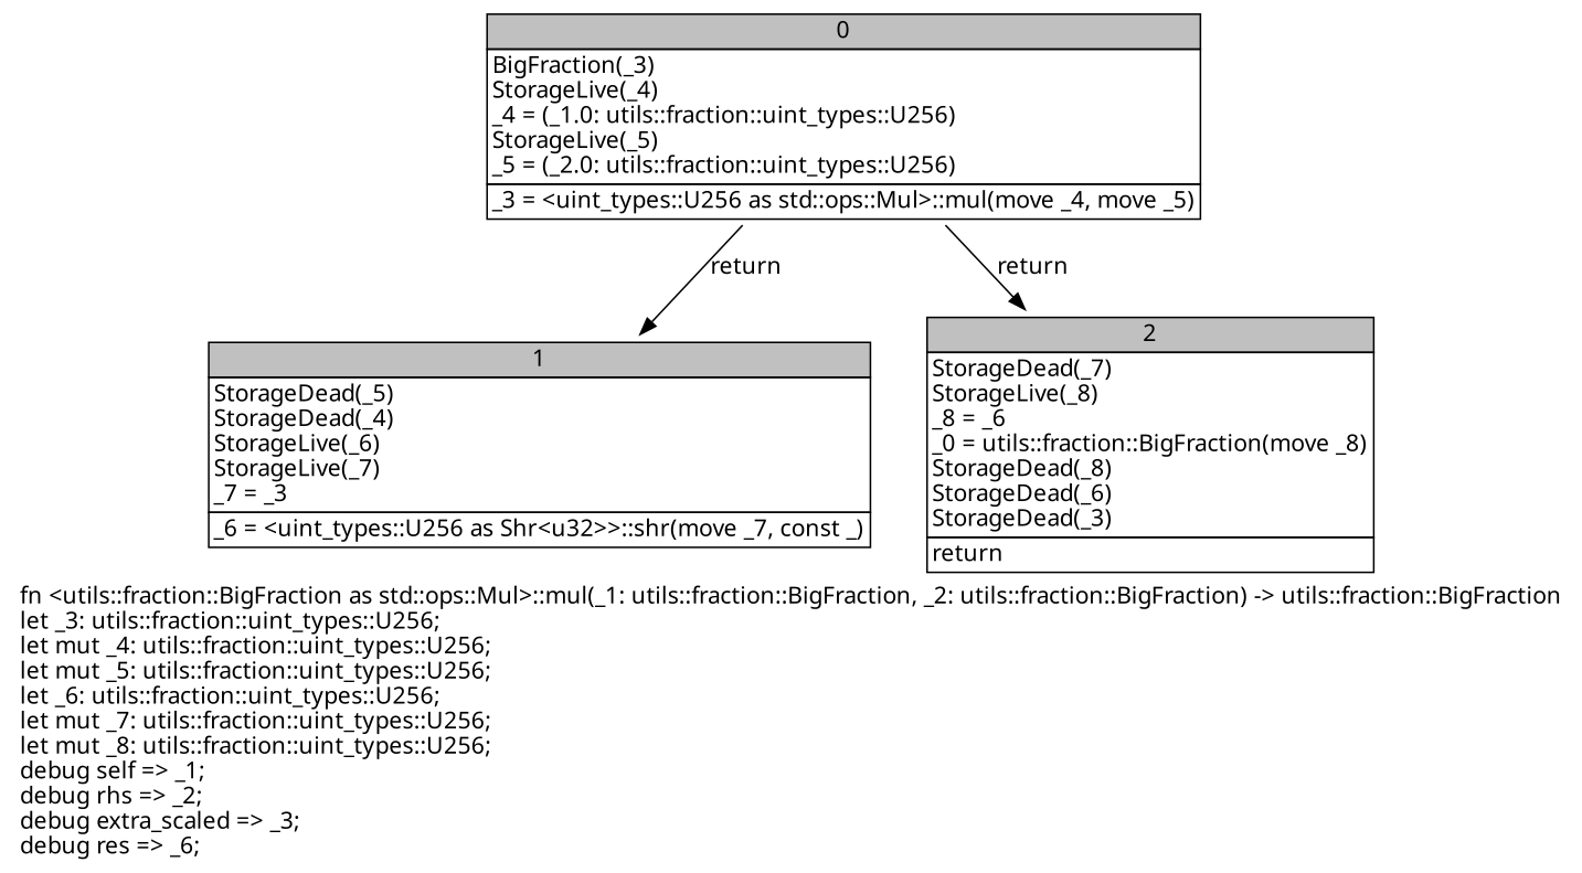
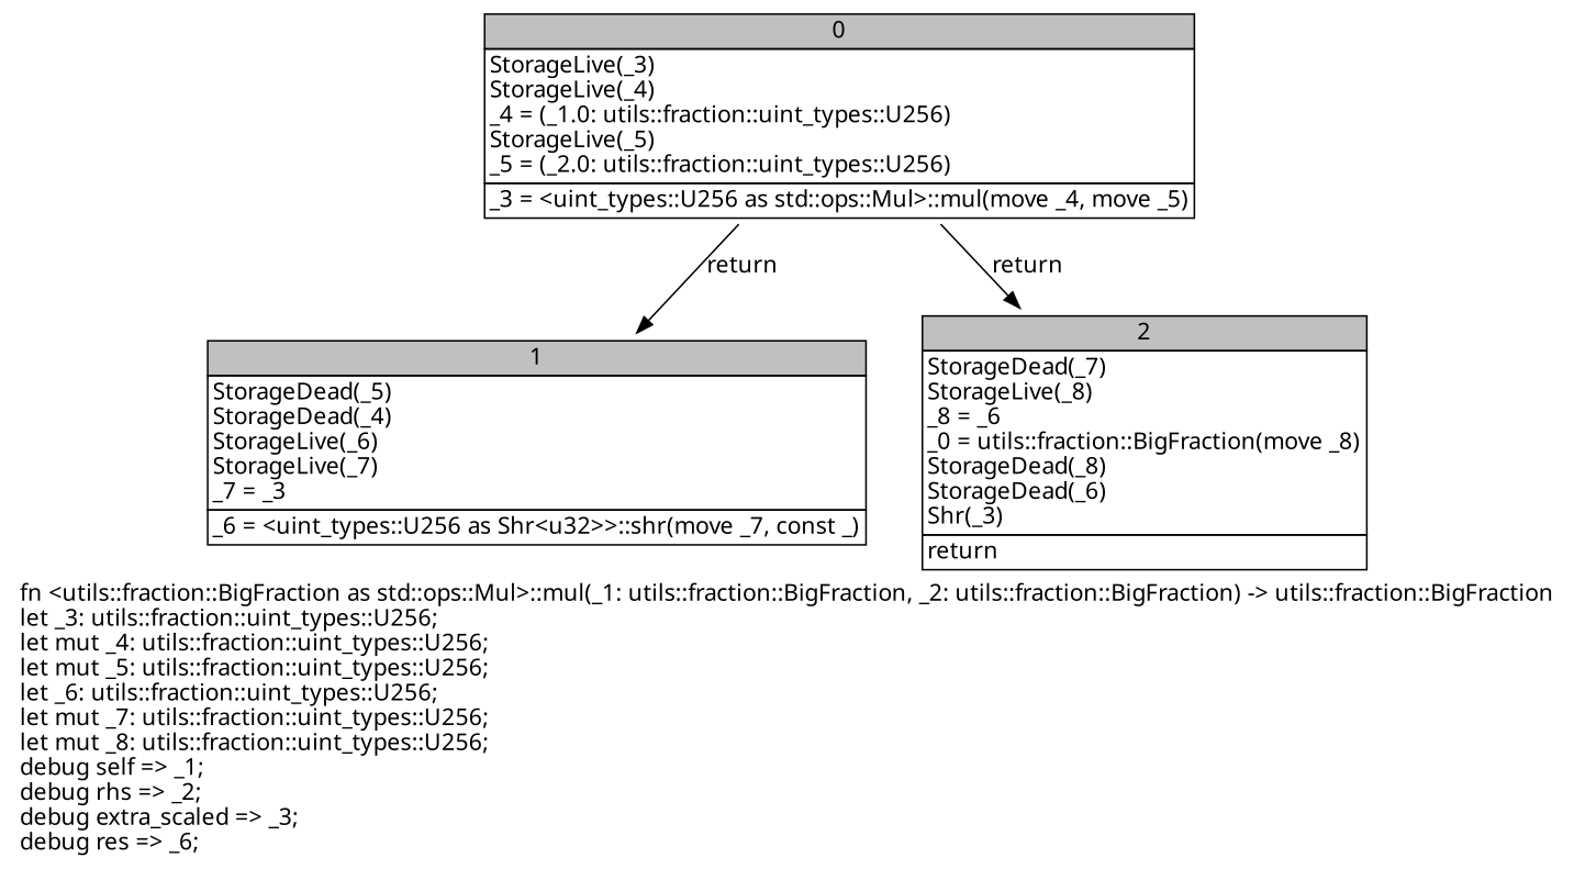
  digraph {
    fontname="Noto Sans"
    label=<fn &lt;utils::fraction::BigFraction as std::ops::Mul&gt;::mul(_1: utils::fraction::BigFraction, _2: utils::fraction::BigFraction) -&gt; utils::fraction::BigFraction<br align="left"/>let _3: utils::fraction::uint_types::U256;<br align="left"/>let mut _4: utils::fraction::uint_types::U256;<br align="left"/>let mut _5: utils::fraction::uint_types::U256;<br align="left"/>let _6: utils::fraction::uint_types::U256;<br align="left"/>let mut _7: utils::fraction::uint_types::U256;<br align="left"/>let mut _8: utils::fraction::uint_types::U256;<br align="left"/>debug self =&gt; _1;<br align="left"/>debug rhs =&gt; _2;<br align="left"/>debug extra_scaled =&gt; _3;<br align="left"/>debug res =&gt; _6;<br align="left"/>>
    node [fontname="Noto Sans" shape=none]
    edge [fontname="Noto Sans"]
-   n1 [label=<<table border="0" cellborder="1" cellspacing="0"><tr><td bgcolor="gray" align="center" colspan="1">0</td></tr><tr><td align="left" balign="left">BigFraction(_3)<br/>StorageLive(_4)<br/>_4 = (_1.0: utils::fraction::uint_types::U256)<br/>StorageLive(_5)<br/>_5 = (_2.0: utils::fraction::uint_types::U256)<br/></td></tr><tr><td align="left">_3 = &lt;uint_types::U256 as std::ops::Mul&gt;::mul(move _4, move _5)</td></tr></table>>]
+   n1 [label=<<table border="0" cellborder="1" cellspacing="0"><tr><td bgcolor="gray" align="center" colspan="1">0</td></tr><tr><td align="left" balign="left">StorageLive(_3)<br/>StorageLive(_4)<br/>_4 = (_1.0: utils::fraction::uint_types::U256)<br/>StorageLive(_5)<br/>_5 = (_2.0: utils::fraction::uint_types::U256)<br/></td></tr><tr><td align="left">_3 = &lt;uint_types::U256 as std::ops::Mul&gt;::mul(move _4, move _5)</td></tr></table>>]
    n2 [label=<<table border="0" cellborder="1" cellspacing="0"><tr><td bgcolor="gray" align="center" colspan="1">1</td></tr><tr><td align="left" balign="left">StorageDead(_5)<br/>StorageDead(_4)<br/>StorageLive(_6)<br/>StorageLive(_7)<br/>_7 = _3<br/></td></tr><tr><td align="left">_6 = &lt;uint_types::U256 as Shr&lt;u32&gt;&gt;::shr(move _7, const _)</td></tr></table>>]
-   n3 [label=<<table border="0" cellborder="1" cellspacing="0"><tr><td bgcolor="gray" align="center" colspan="1">2</td></tr><tr><td align="left" balign="left">StorageDead(_7)<br/>StorageLive(_8)<br/>_8 = _6<br/>_0 = utils::fraction::BigFraction(move _8)<br/>StorageDead(_8)<br/>StorageDead(_6)<br/>StorageDead(_3)<br/></td></tr><tr><td align="left">return</td></tr></table>>]
+   n3 [label=<<table border="0" cellborder="1" cellspacing="0"><tr><td bgcolor="gray" align="center" colspan="1">2</td></tr><tr><td align="left" balign="left">StorageDead(_7)<br/>StorageLive(_8)<br/>_8 = _6<br/>_0 = utils::fraction::BigFraction(move _8)<br/>StorageDead(_8)<br/>StorageDead(_6)<br/>Shr(_3)<br/></td></tr><tr><td align="left">return</td></tr></table>>]
    n1 -> n2 [label=return]
    n1 -> n3 [label=return]
  }
